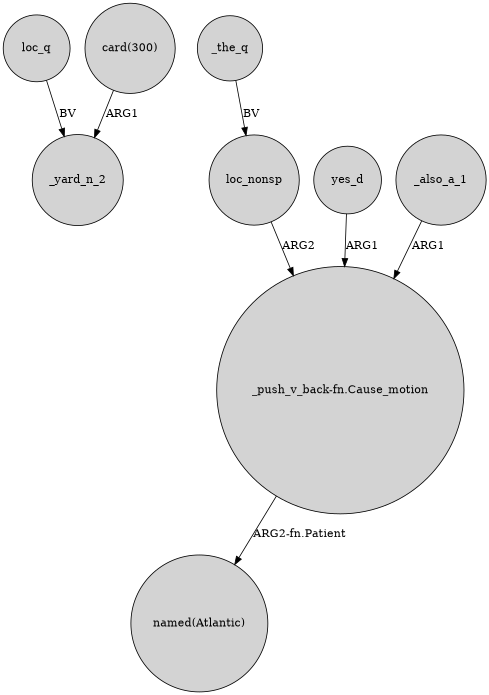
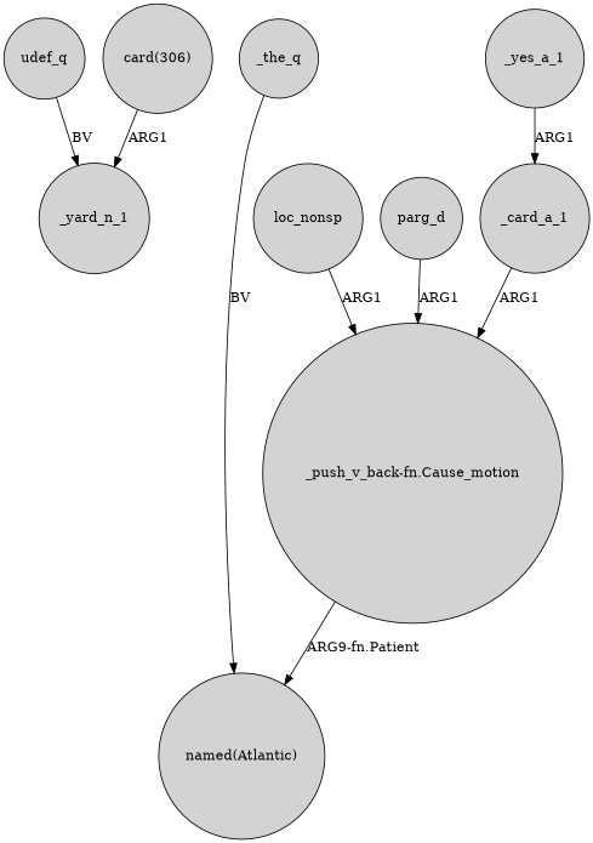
  digraph {
    node [shape=circle style=filled]
-   udef_q [label=loc_q]
-   _yard_n_2
+   udef_q
+   _yard_n_2 [label=_yard_n_1]
    "_push_v_back-fn.Cause_motion"
    "named(Atlantic)"
    loc_nonsp
-   parg_d [label=yes_d]
+   parg_d
    _the_q
-   _also_a_1
-   "card(300)"
+   _also_a_1 [label=_card_a_1]
+   "card(300)" [label="card(306)"]
+   _yes_a_1
    udef_q -> _yard_n_2 [label=BV]
-   "_push_v_back-fn.Cause_motion" -> "named(Atlantic)" [label="ARG2-fn.Patient"]
-   loc_nonsp -> "_push_v_back-fn.Cause_motion" [label=ARG2]
+   "_push_v_back-fn.Cause_motion" -> "named(Atlantic)" [label="ARG9-fn.Patient"]
+   loc_nonsp -> "_push_v_back-fn.Cause_motion" [label=ARG1]
    parg_d -> "_push_v_back-fn.Cause_motion" [label=ARG1]
-   _the_q -> loc_nonsp [label=BV]
+   _the_q -> "named(Atlantic)" [label=BV]
    _also_a_1 -> "_push_v_back-fn.Cause_motion" [label=ARG1]
    "card(300)" -> _yard_n_2 [label=ARG1]
+   _yes_a_1 -> _also_a_1 [label=ARG1]
  }
